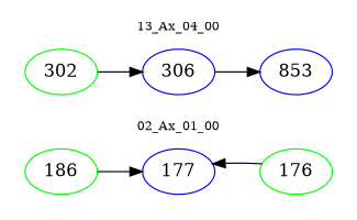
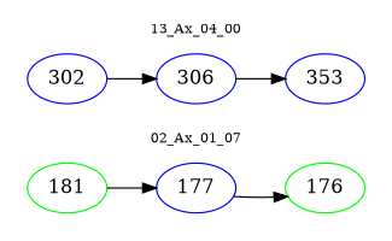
  digraph {
    rankdir=LR
    node [color=green]
    edge [color=black]
-   n1 [label=186]
+   n1 [label=181]
    n2 [color=blue label=177]
    n3 [label=176]
-   n4 [label=302]
+   n4 [color=blue label=302]
    n5 [color=blue label=306]
-   n6 [color=blue label=853]
+   n6 [color=blue label=353]
    subgraph cluster_1 {
      color=white
      fontsize=10
-     label="02_Ax_01_00"
+     label="02_Ax_01_07"
      n1
      n2
      n3
    }
    subgraph cluster_2 {
      color=white
      fontsize=10
      label="13_Ax_04_00"
      n4
      n5
      n6
    }
    n1 -> n2
-   n3 -> n2
+   n2 -> n3
    n4 -> n5
    n5 -> n6
  }
